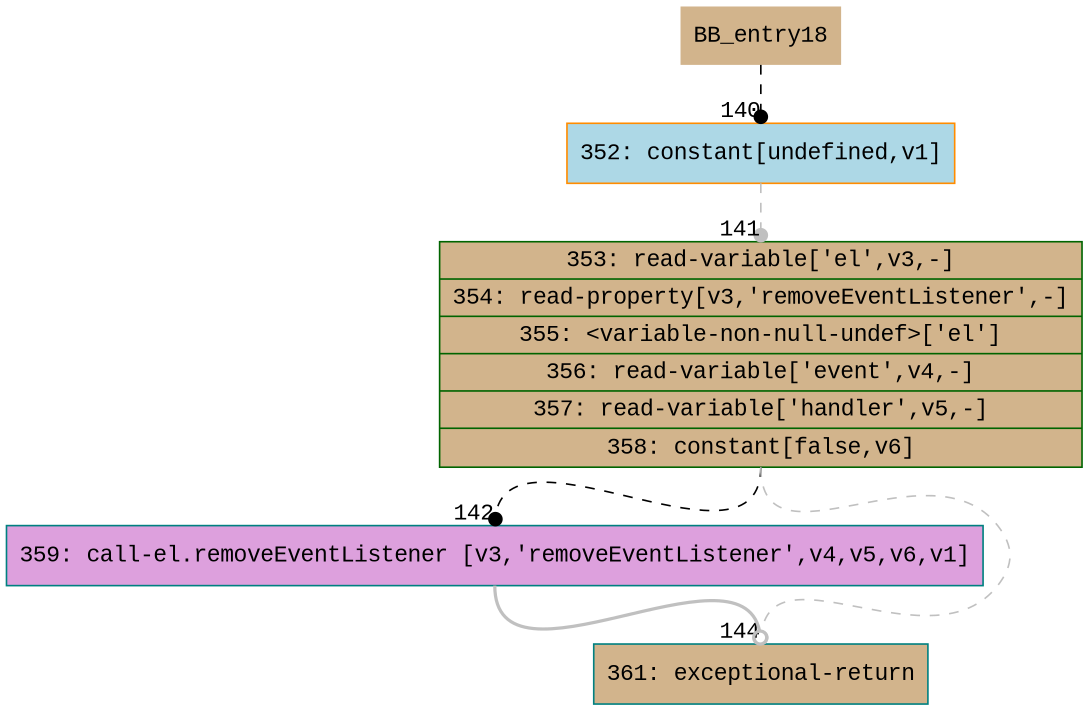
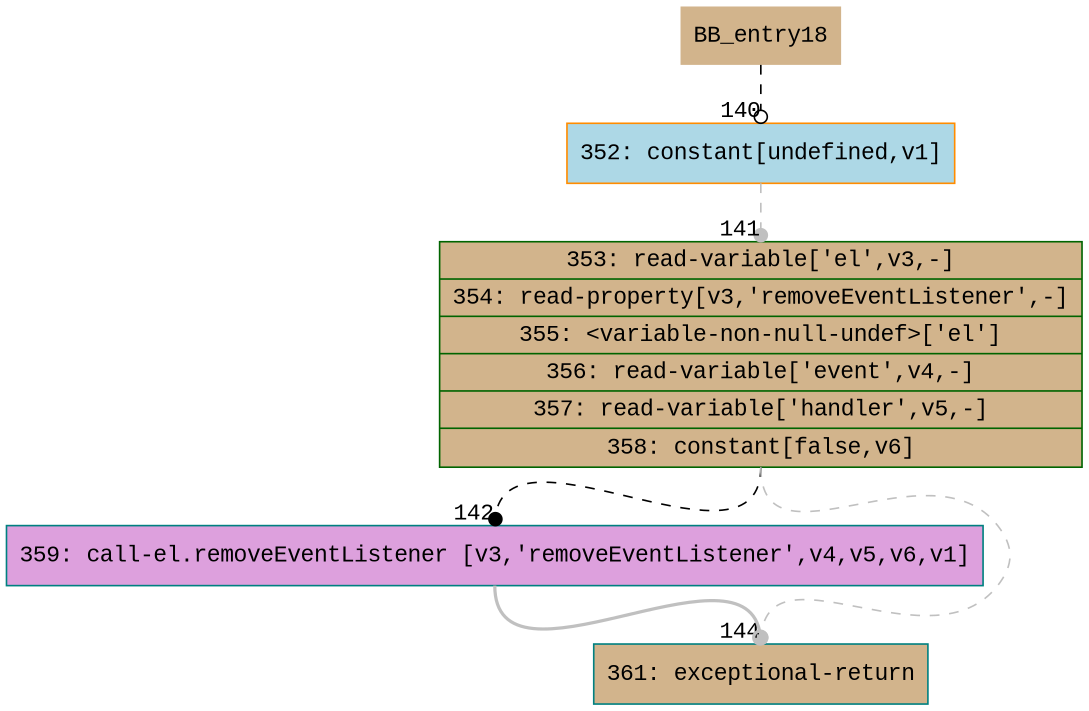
  digraph {
    fontname="Liberation Mono"
    rankdir=TD
    node [color=teal fillcolor=tan fontname="Liberation Mono" shape=record style=filled]
    edge [arrowhead=dot fontname="Liberation Mono" headport=n style=dashed tailport=s color=gray]
    BB_entry18 [color=black shape=none]
    n2 [color=darkorange fillcolor=lightblue label="{352: constant[undefined,v1]}"]
    n3 [color=darkgreen label="{353: read-variable['el',v3,-]|354: read-property[v3,'removeEventListener',-]|355: \<variable-non-null-undef\>['el']|356: read-variable['event',v4,-]|357: read-variable['handler',v5,-]|358: constant[false,v6]}"]
    n4 [fillcolor=plum label="{359: call-el.removeEventListener [v3,'removeEventListener',v4,v5,v6,v1]}"]
    n5 [label="{361: exceptional-return}"]
-   BB_entry18 -> n2 [headlabel="    140" color=""]
+   BB_entry18 -> n2 [arrowhead=odot headlabel="    140" color=""]
    n2 -> n3 [headlabel="      141"]
    n3 -> n4 [headlabel="      142" color=""]
-   n3 -> n5 [arrowhead=odot headlabel="      144"]
+   n3 -> n5 [headlabel="      144"]
    n4 -> n5 [arrowhead=odot style=bold]
  }
